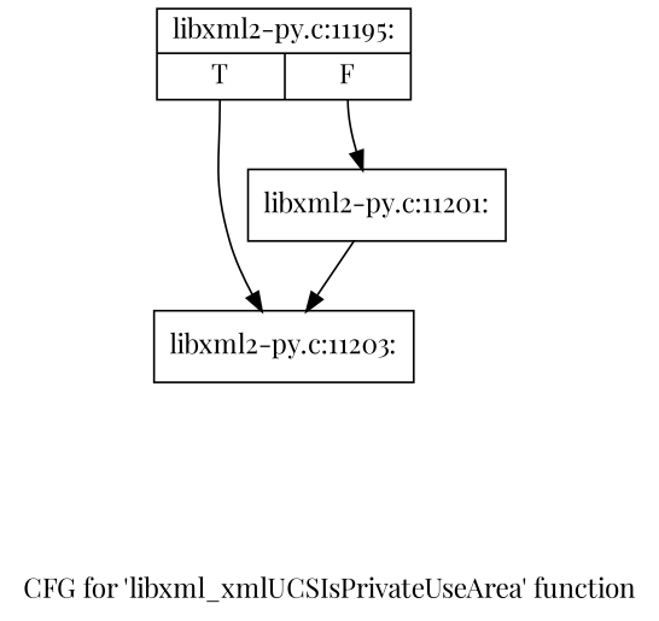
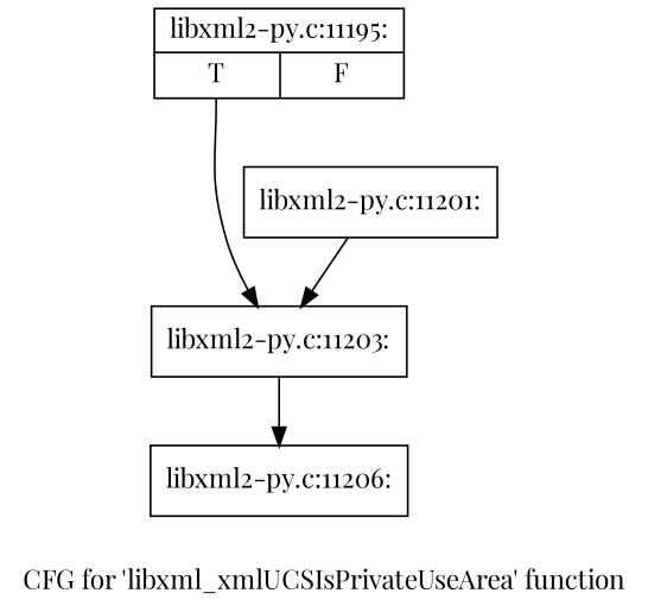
  digraph {
    fontname="Playfair Display"
    label="CFG for 'libxml_xmlUCSIsPrivateUseArea' function"
    node [fontname="Playfair Display" shape=record]
    edge [fontname="Playfair Display"]
    n1 [label="{libxml2-py.c:11195:|{<s0>T|<s1>F}}"]
    n2 [label="{libxml2-py.c:11203:}"]
    n3 [label="{libxml2-py.c:11201:}"]
+   n4 [label="{libxml2-py.c:11206:}"]
    n1 -> n2 [tailport=s0]
-   n1 -> n3 [tailport=s1]
+   n2 -> n4
    n3 -> n2
  }
